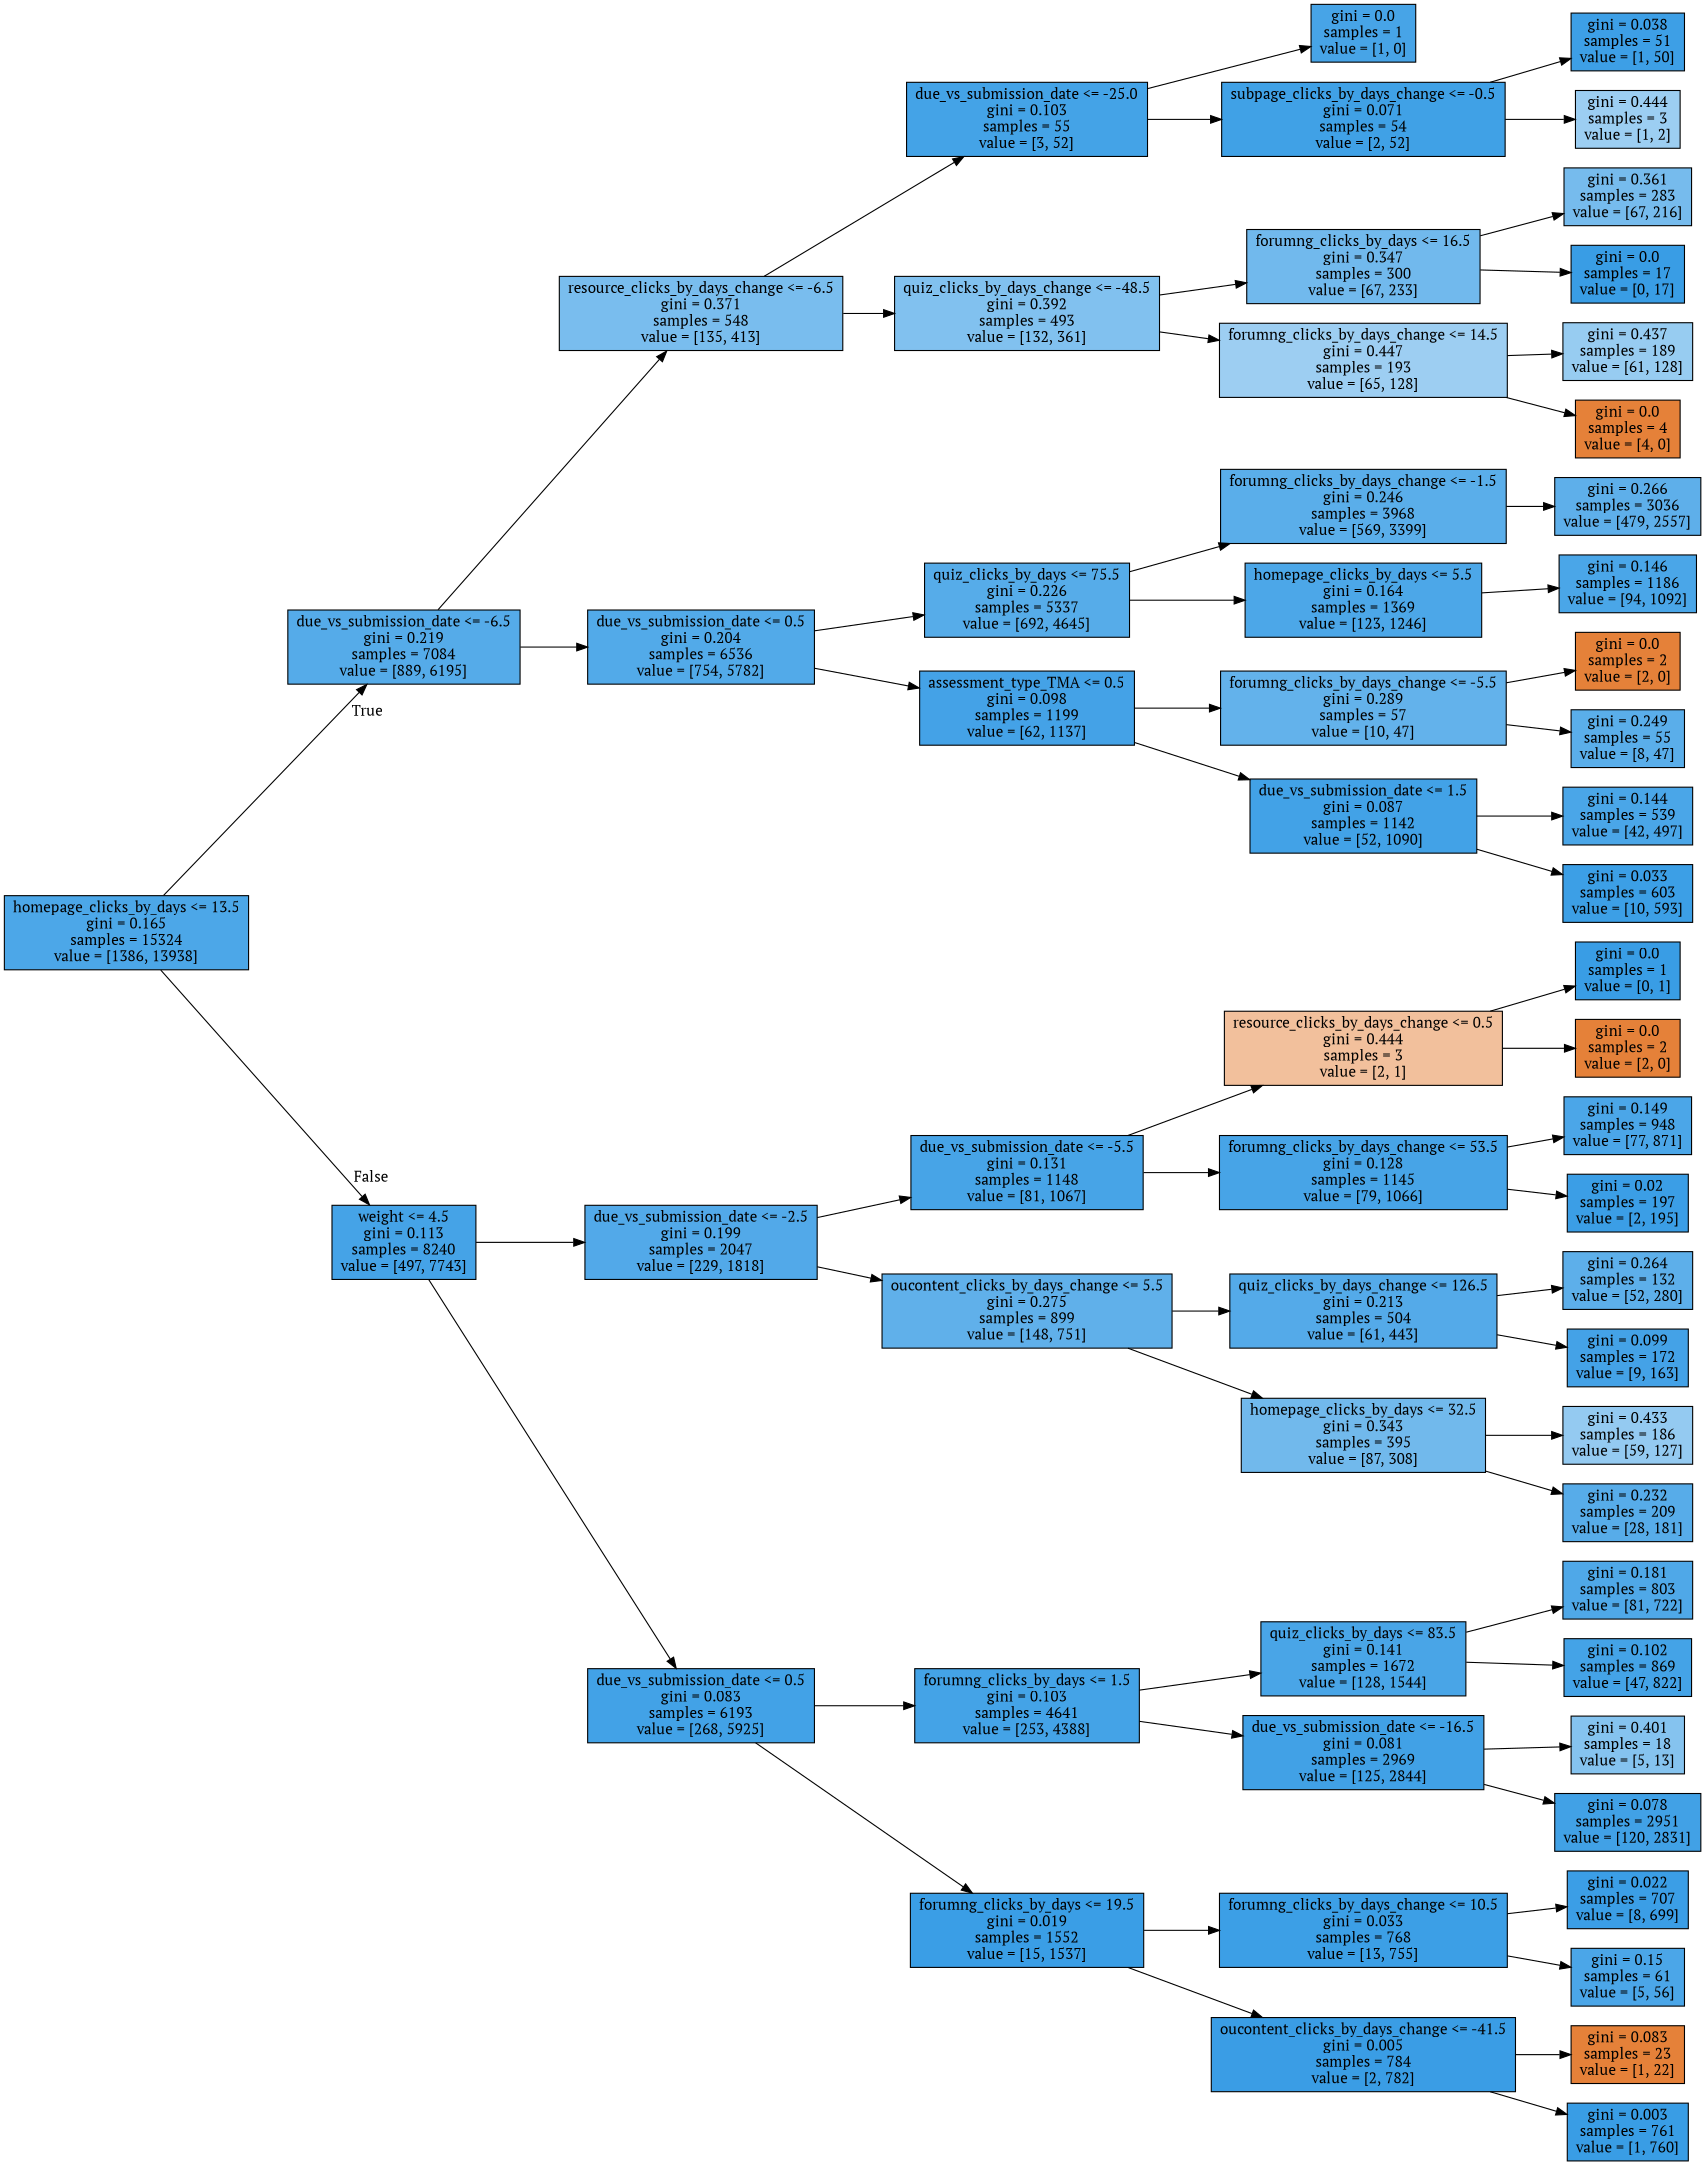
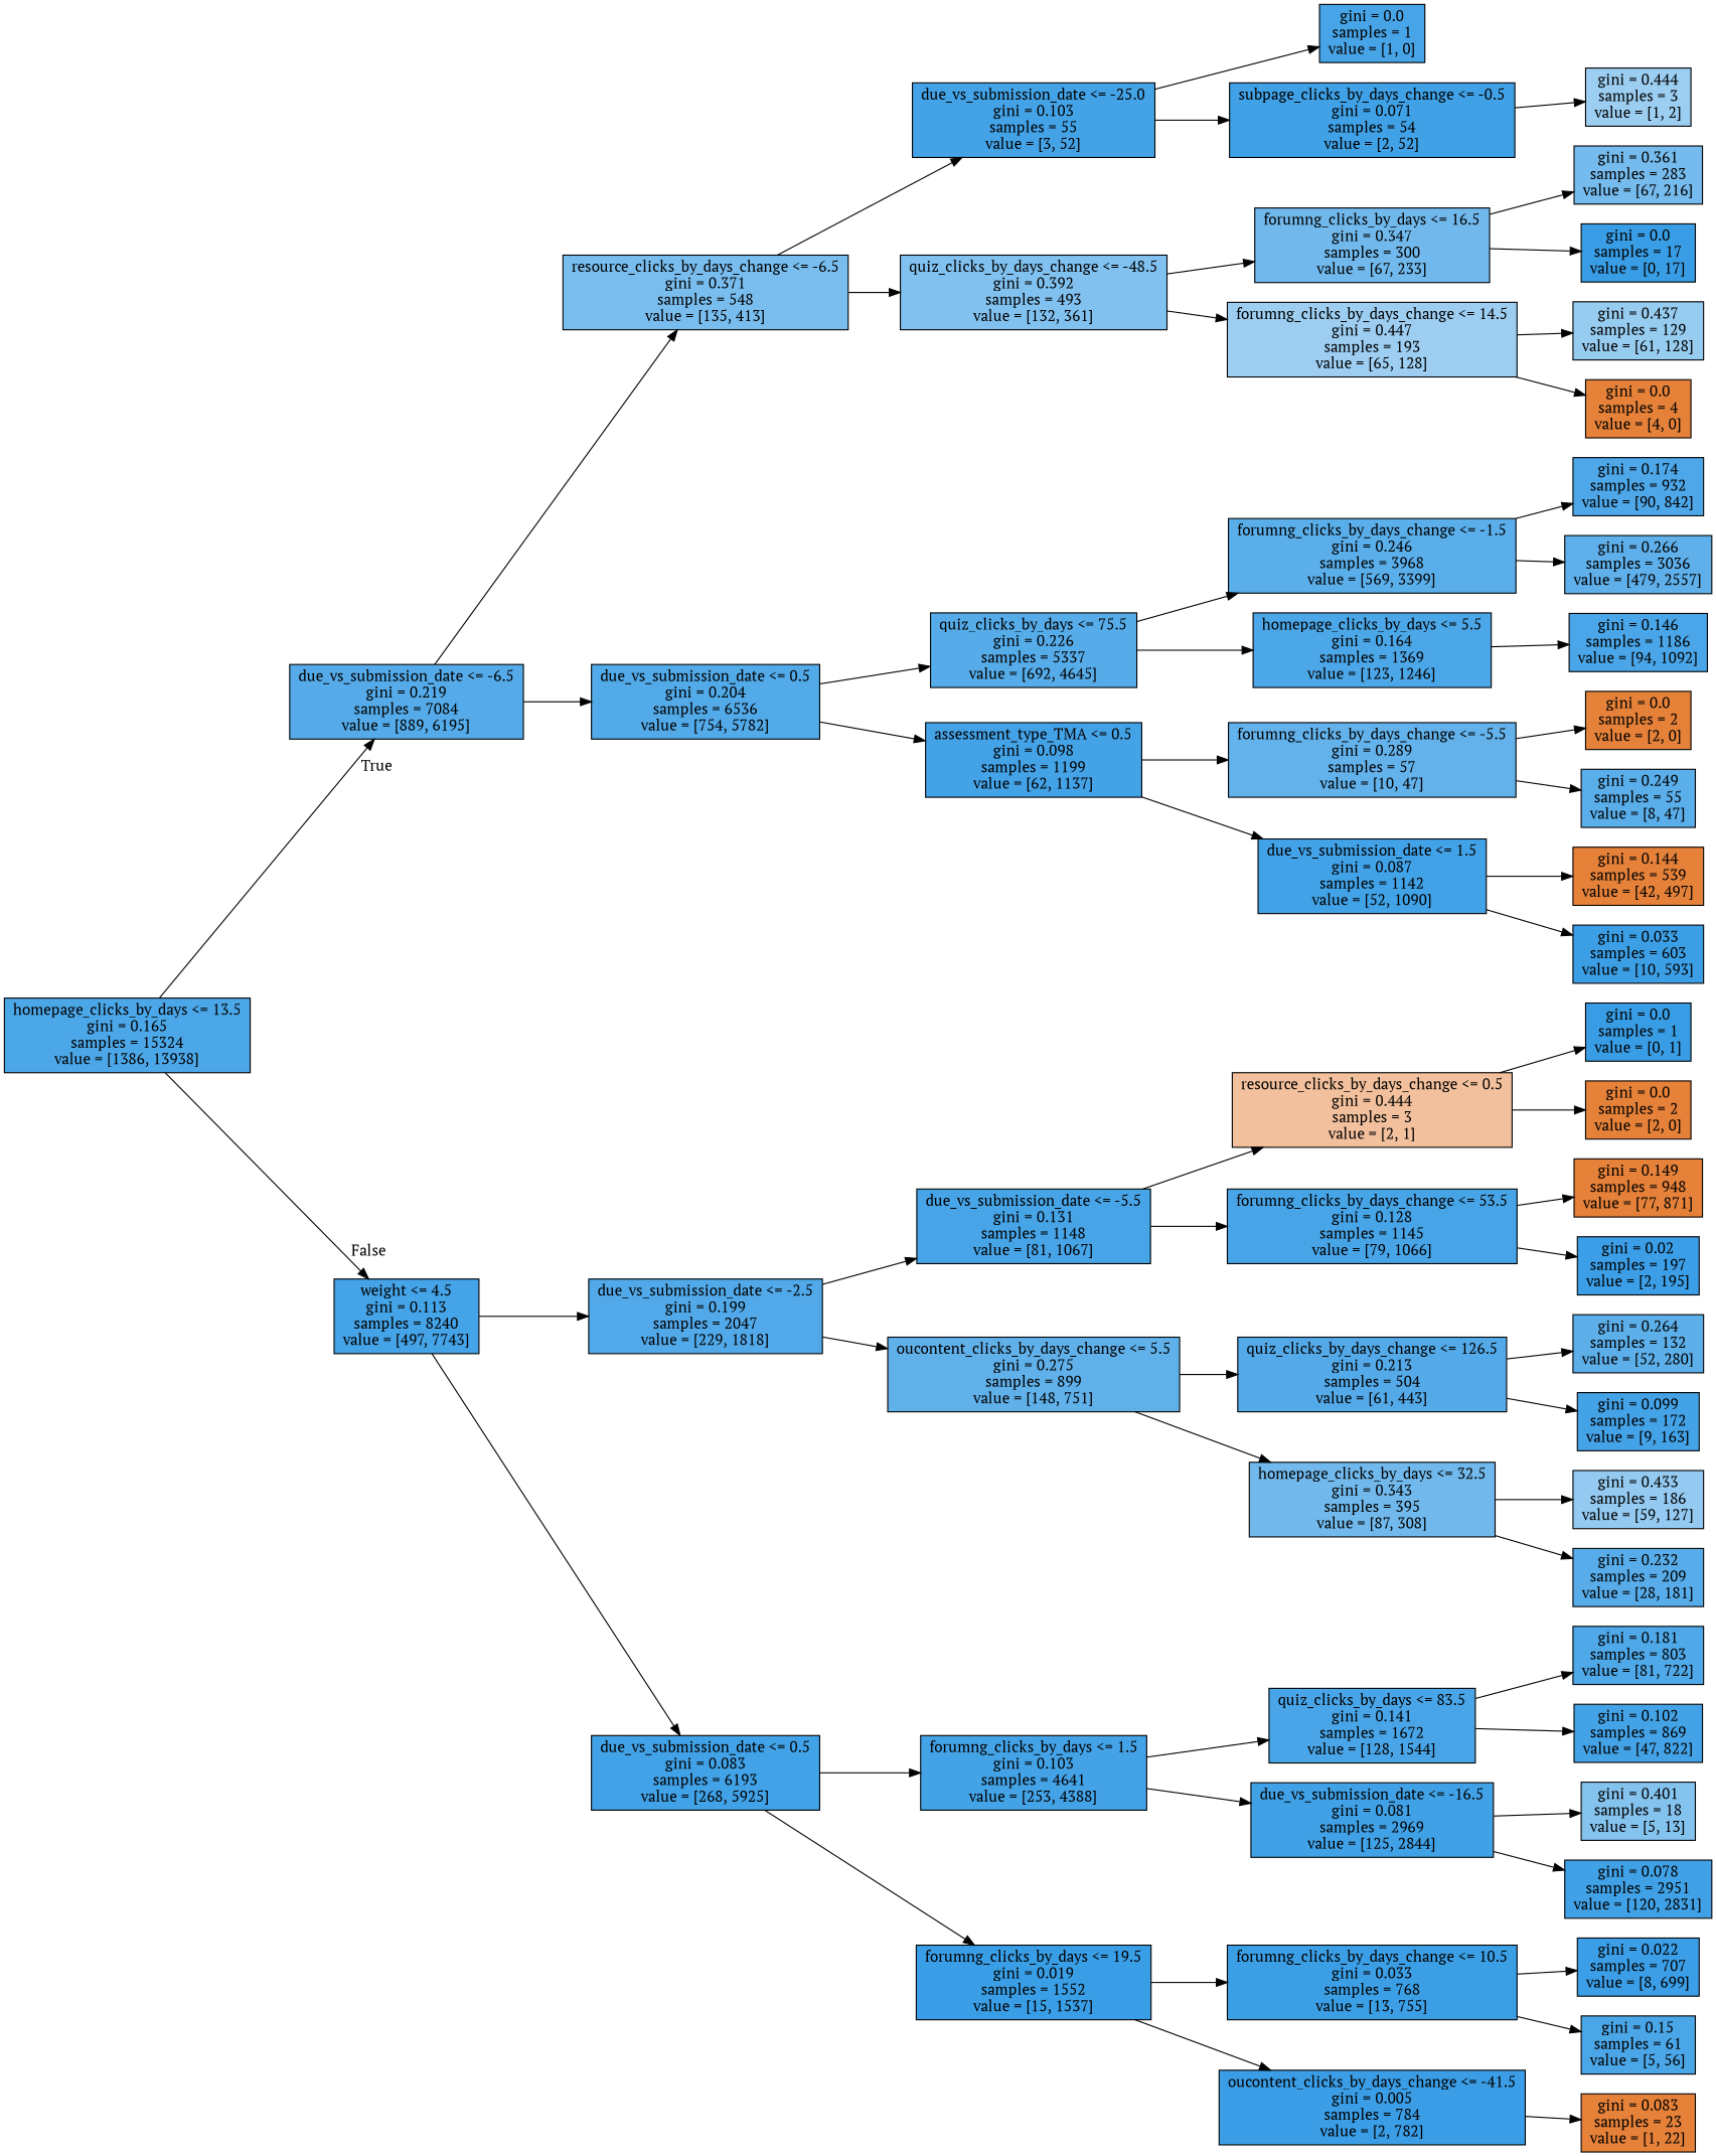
  digraph {
    fontname="PT Serif"
    rankdir=LR
    node [color=black fillcolor="#e58139ff" fontname="PT Serif" shape=box style=filled]
    edge [fontname="PT Serif"]
    n1 [fillcolor="#399de5e6" label="homepage_clicks_by_days <= 13.5\ngini = 0.165\nsamples = 15324\nvalue = [1386, 13938]"]
    n2 [fillcolor="#399de5da" label="due_vs_submission_date <= -6.5\ngini = 0.219\nsamples = 7084\nvalue = [889, 6195]"]
    n3 [fillcolor="#399de5ef" label="weight <= 4.5\ngini = 0.113\nsamples = 8240\nvalue = [497, 7743]"]
    n4 [fillcolor="#399de5ac" label="resource_clicks_by_days_change <= -6.5\ngini = 0.371\nsamples = 548\nvalue = [135, 413]"]
    n5 [fillcolor="#399de5de" label="due_vs_submission_date <= 0.5\ngini = 0.204\nsamples = 6536\nvalue = [754, 5782]"]
    n6 [fillcolor="#399de5df" label="due_vs_submission_date <= -2.5\ngini = 0.199\nsamples = 2047\nvalue = [229, 1818]"]
    n7 [fillcolor="#399de5f3" label="due_vs_submission_date <= 0.5\ngini = 0.083\nsamples = 6193\nvalue = [268, 5925]"]
    n8 [fillcolor="#399de5f0" label="due_vs_submission_date <= -25.0\ngini = 0.103\nsamples = 55\nvalue = [3, 52]"]
    n9 [fillcolor="#399de5a2" label="quiz_clicks_by_days_change <= -48.5\ngini = 0.392\nsamples = 493\nvalue = [132, 361]"]
    n10 [fillcolor="#399de5d9" label="quiz_clicks_by_days <= 75.5\ngini = 0.226\nsamples = 5337\nvalue = [692, 4645]"]
    n11 [fillcolor="#399de5f1" label="assessment_type_TMA <= 0.5\ngini = 0.098\nsamples = 1199\nvalue = [62, 1137]"]
    n12 [fillcolor="#399de5ec" label="gini = 0.0\nsamples = 1\nvalue = [1, 0]"]
    n13 [fillcolor="#399de5f5" label="subpage_clicks_by_days_change <= -0.5\ngini = 0.071\nsamples = 54\nvalue = [2, 52]"]
    n14 [fillcolor="#399de5b6" label="forumng_clicks_by_days <= 16.5\ngini = 0.347\nsamples = 300\nvalue = [67, 233]"]
    n15 [fillcolor="#399de57e" label="forumng_clicks_by_days_change <= 14.5\ngini = 0.447\nsamples = 193\nvalue = [65, 128]"]
-   n16 [fillcolor="#399de5fa" label="gini = 0.038\nsamples = 51\nvalue = [1, 50]"]
    n17 [fillcolor="#399de57f" label="gini = 0.444\nsamples = 3\nvalue = [1, 2]"]
    n18 [fillcolor="#399de5b0" label="gini = 0.361\nsamples = 283\nvalue = [67, 216]"]
    n19 [fillcolor="#399de5ff" label="gini = 0.0\nsamples = 17\nvalue = [0, 17]"]
-   n20 [fillcolor="#399de585" label="gini = 0.437\nsamples = 189\nvalue = [61, 128]"]
+   n20 [fillcolor="#399de585" label="gini = 0.437\nsamples = 129\nvalue = [61, 128]"]
    n21 [label="gini = 0.0\nsamples = 4\nvalue = [4, 0]"]
    n22 [fillcolor="#399de5d4" label="forumng_clicks_by_days_change <= -1.5\ngini = 0.246\nsamples = 3968\nvalue = [569, 3399]"]
    n23 [fillcolor="#399de5e6" label="homepage_clicks_by_days <= 5.5\ngini = 0.164\nsamples = 1369\nvalue = [123, 1246]"]
    n24 [fillcolor="#399de5c9" label="forumng_clicks_by_days_change <= -5.5\ngini = 0.289\nsamples = 57\nvalue = [10, 47]"]
    n25 [fillcolor="#399de5f3" label="due_vs_submission_date <= 1.5\ngini = 0.087\nsamples = 1142\nvalue = [52, 1090]"]
+   n26 [fillcolor="#399de5e4" label="gini = 0.174\nsamples = 932\nvalue = [90, 842]"]
    n27 [fillcolor="#399de5cf" label="gini = 0.266\nsamples = 3036\nvalue = [479, 2557]"]
    n28 [fillcolor="#399de5e9" label="gini = 0.146\nsamples = 1186\nvalue = [94, 1092]"]
    n29 [label="gini = 0.0\nsamples = 2\nvalue = [2, 0]"]
    n30 [fillcolor="#399de5d4" label="gini = 0.249\nsamples = 55\nvalue = [8, 47]"]
-   n31 [fillcolor="#399de5e9" label="gini = 0.144\nsamples = 539\nvalue = [42, 497]"]
+   n31 [label="gini = 0.144\nsamples = 539\nvalue = [42, 497]"]
    n32 [fillcolor="#399de5fb" label="gini = 0.033\nsamples = 603\nvalue = [10, 593]"]
    n33 [fillcolor="#399de5ec" label="due_vs_submission_date <= -5.5\ngini = 0.131\nsamples = 1148\nvalue = [81, 1067]"]
    n34 [fillcolor="#399de5cd" label="oucontent_clicks_by_days_change <= 5.5\ngini = 0.275\nsamples = 899\nvalue = [148, 751]"]
    n35 [fillcolor="#399de5f0" label="forumng_clicks_by_days <= 1.5\ngini = 0.103\nsamples = 4641\nvalue = [253, 4388]"]
    n36 [fillcolor="#399de5fd" label="forumng_clicks_by_days <= 19.5\ngini = 0.019\nsamples = 1552\nvalue = [15, 1537]"]
    n37 [fillcolor="#e581397f" label="resource_clicks_by_days_change <= 0.5\ngini = 0.444\nsamples = 3\nvalue = [2, 1]"]
    n38 [fillcolor="#399de5ec" label="forumng_clicks_by_days_change <= 53.5\ngini = 0.128\nsamples = 1145\nvalue = [79, 1066]"]
    n39 [fillcolor="#399de5dc" label="quiz_clicks_by_days_change <= 126.5\ngini = 0.213\nsamples = 504\nvalue = [61, 443]"]
    n40 [fillcolor="#399de5b7" label="homepage_clicks_by_days <= 32.5\ngini = 0.343\nsamples = 395\nvalue = [87, 308]"]
    n41 [fillcolor="#399de5ff" label="gini = 0.0\nsamples = 1\nvalue = [0, 1]"]
    n42 [label="gini = 0.0\nsamples = 2\nvalue = [2, 0]"]
-   n43 [fillcolor="#399de5e8" label="gini = 0.149\nsamples = 948\nvalue = [77, 871]"]
+   n43 [label="gini = 0.149\nsamples = 948\nvalue = [77, 871]"]
    n44 [fillcolor="#399de5fc" label="gini = 0.02\nsamples = 197\nvalue = [2, 195]"]
    n45 [fillcolor="#399de5d0" label="gini = 0.264\nsamples = 132\nvalue = [52, 280]"]
    n46 [fillcolor="#399de5f1" label="gini = 0.099\nsamples = 172\nvalue = [9, 163]"]
    n47 [fillcolor="#399de589" label="gini = 0.433\nsamples = 186\nvalue = [59, 127]"]
    n48 [fillcolor="#399de5d8" label="gini = 0.232\nsamples = 209\nvalue = [28, 181]"]
    n49 [fillcolor="#399de5ea" label="quiz_clicks_by_days <= 83.5\ngini = 0.141\nsamples = 1672\nvalue = [128, 1544]"]
    n50 [fillcolor="#399de5f4" label="due_vs_submission_date <= -16.5\ngini = 0.081\nsamples = 2969\nvalue = [125, 2844]"]
    n51 [fillcolor="#399de5fb" label="forumng_clicks_by_days_change <= 10.5\ngini = 0.033\nsamples = 768\nvalue = [13, 755]"]
    n52 [fillcolor="#399de5fe" label="oucontent_clicks_by_days_change <= -41.5\ngini = 0.005\nsamples = 784\nvalue = [2, 782]"]
    n53 [fillcolor="#399de5e2" label="gini = 0.181\nsamples = 803\nvalue = [81, 722]"]
    n54 [fillcolor="#399de5f0" label="gini = 0.102\nsamples = 869\nvalue = [47, 822]"]
    n55 [fillcolor="#399de59d" label="gini = 0.401\nsamples = 18\nvalue = [5, 13]"]
    n56 [fillcolor="#399de5f4" label="gini = 0.078\nsamples = 2951\nvalue = [120, 2831]"]
    n57 [fillcolor="#399de5fc" label="gini = 0.022\nsamples = 707\nvalue = [8, 699]"]
    n58 [fillcolor="#399de5e8" label="gini = 0.15\nsamples = 61\nvalue = [5, 56]"]
    n59 [label="gini = 0.083\nsamples = 23\nvalue = [1, 22]"]
-   n60 [fillcolor="#399de5ff" label="gini = 0.003\nsamples = 761\nvalue = [1, 760]"]
    n1 -> n2 [headlabel=True labelangle=45 labeldistance=2.5]
    n1 -> n3 [headlabel=False labelangle=-45 labeldistance=2.5]
    n2 -> n4
    n2 -> n5
    n3 -> n6
    n3 -> n7
    n4 -> n8
    n4 -> n9
    n5 -> n10
    n5 -> n11
    n6 -> n33
    n6 -> n34
    n7 -> n35
    n7 -> n36
    n8 -> n12
    n8 -> n13
    n9 -> n14
    n9 -> n15
    n10 -> n22
    n10 -> n23
    n11 -> n24
    n11 -> n25
-   n13 -> n16
    n13 -> n17
    n14 -> n18
    n14 -> n19
    n15 -> n20
    n15 -> n21
+   n22 -> n26
    n22 -> n27
    n23 -> n28
    n24 -> n29
    n24 -> n30
    n25 -> n31
    n25 -> n32
    n33 -> n37
    n33 -> n38
    n34 -> n39
    n34 -> n40
    n35 -> n49
    n35 -> n50
    n36 -> n51
    n36 -> n52
    n37 -> n41
    n37 -> n42
    n38 -> n43
    n38 -> n44
    n39 -> n45
    n39 -> n46
    n40 -> n47
    n40 -> n48
    n49 -> n53
    n49 -> n54
    n50 -> n55
    n50 -> n56
    n51 -> n57
    n51 -> n58
    n52 -> n59
-   n52 -> n60
  }
